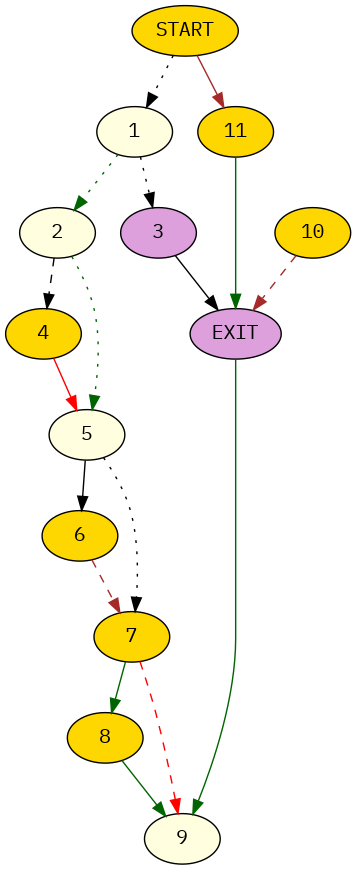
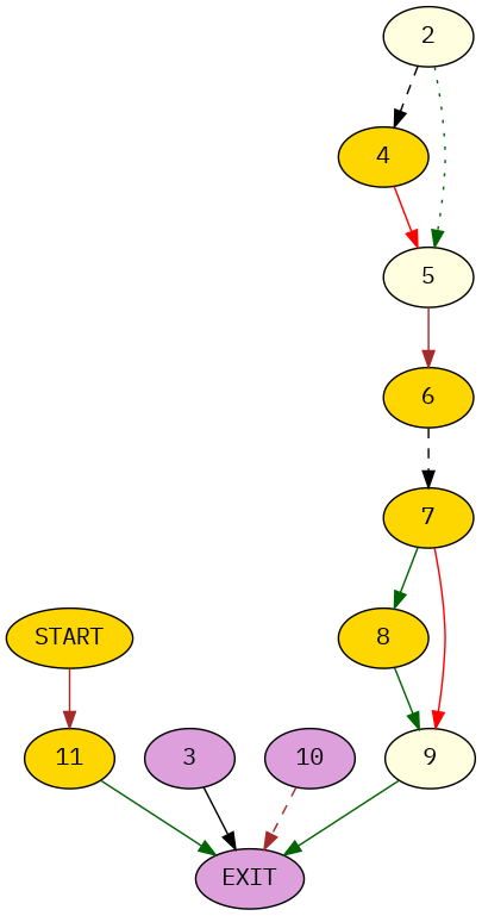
  digraph {
    fontname="IBM Plex Mono"
    node [fillcolor=gold fontname="IBM Plex Mono" style=filled]
    edge [color=black fontname="IBM Plex Mono" style=solid]
    n1 [label=START]
-   1 [fillcolor=lightyellow]
    11
    2 [fillcolor=lightyellow]
    3 [fillcolor=plum]
    n6 [fillcolor=plum label=EXIT]
-   10
+   10 [fillcolor=plum]
    4
    5 [fillcolor=lightyellow]
    6
    7
    8
    9 [fillcolor=lightyellow]
-   n1 -> 1 [style=dotted]
    n1 -> 11 [color=brown]
-   1 -> 2 [color=darkgreen style=dotted]
-   1 -> 3 [style=dotted]
    11 -> n6 [color=darkgreen]
    2 -> 4 [style=dashed]
    2 -> 5 [color=darkgreen style=dotted]
    3 -> n6
    10 -> n6 [color=brown style=dashed]
    4 -> 5 [color=red]
-   5 -> 6
-   5 -> 7 [style=dotted]
-   6 -> 7 [color=brown style=dashed]
+   5 -> 6 [color=brown]
+   6 -> 7 [style=dashed]
    7 -> 8 [color=darkgreen]
-   7 -> 9 [color=red style=dashed]
+   7 -> 9 [color=red]
    8 -> 9 [color=darkgreen]
-   n6 -> 9 [color=darkgreen]
+   9 -> n6 [color=darkgreen]
  }
